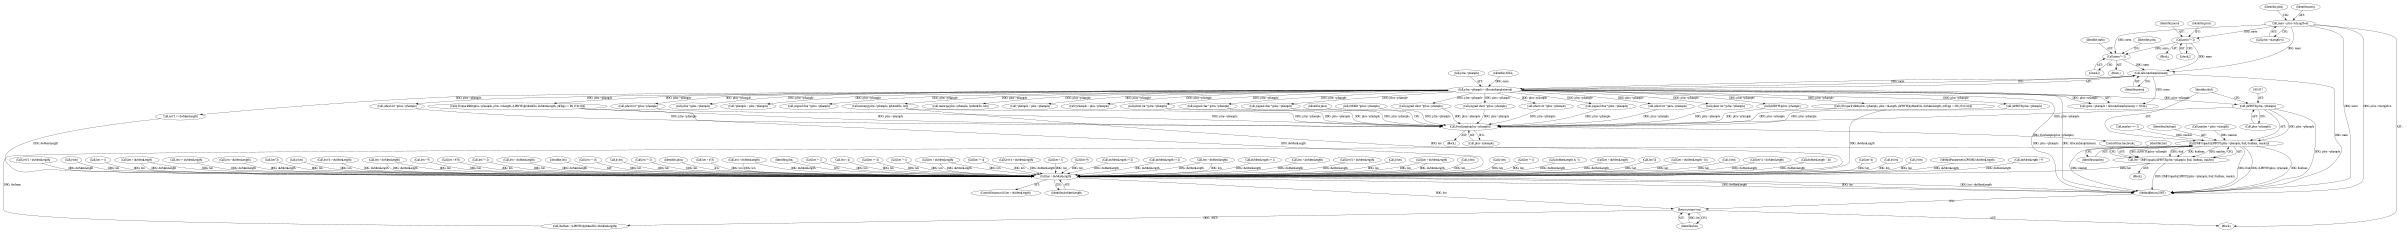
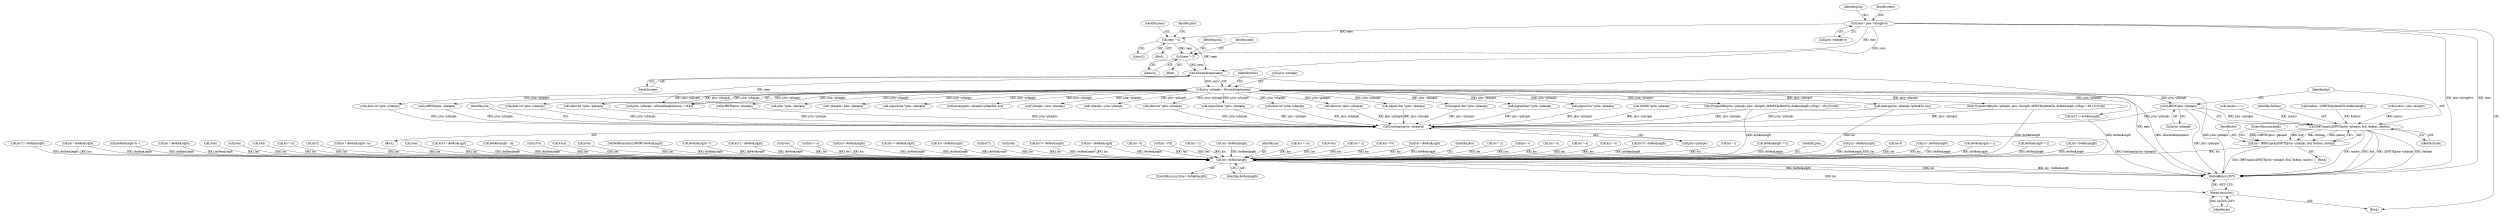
  digraph {
    fontname="PT Serif"
    node [fontname="PT Serif"]
    edge [fontname="PT Serif"]
    n1 [label="(Call,(LPBYTE)pIns->pSample)"]
    n2 [label="(Call,DMFUnpack((LPBYTE)pIns->pSample, ibuf, ibufmax, maxlen))"]
    n3 [label="(Call,FreeSample(pIns->pSample))"]
    n4 [label="(Call,pIns->pSample)"]
    n5 [label="(MethodReturn,UINT)"]
    n6 [label="(Call,len = DMFUnpack((LPBYTE)pIns->pSample, ibuf, ibufmax, maxlen))"]
-   n7 [label="(Identifier,maxlen)"]
+   n7 [label="(Identifier,break)"]
    n8 [label="(Block,)"]
    n9 [label="(Call,pIns->pSample)"]
    n10 [label="(Return,return len;)"]
    n11 [label="(Call,pIns->pSample = AllocateSample(mem))"]
    n12 [label="(Call,AllocateSample(mem))"]
    n13 [label="(Call,(signed char *)pIns->pSample)"]
    n14 [label="(Call,(pIns->pSample = AllocateSample(mem)) == NULL)"]
    n15 [label="(Call,ITUnpack16Bit(pIns->pSample, pIns->nLength, (LPBYTE)lpMemFile, dwMemLength, (nFlags == RS_IT21516)))"]
    n16 [label="(Call,(char *)pIns->pSample)"]
    n17 [label="(Call,(short int *)pIns->pSample)"]
    n18 [label="(Call,*pSample = pIns->pSample)"]
    n19 [label="(Call,(LPBYTE)pIns->pSample)"]
    n20 [label="(Call,(short int *)pIns->pSample)"]
    n21 [label="(Call,(signed char *)pIns->pSample)"]
    n22 [label="(Call,(short int *)pIns->pSample)"]
    n23 [label="(Call,(signed short *)pIns->pSample)"]
    n24 [label="(Call,(signed char *)pIns->pSample)"]
    n25 [label="(Call,(signed short *)pIns->pSample)"]
    n26 [label="(Call,memcpy(pIns->pSample, lpMemFile, len))"]
    n27 [label="(Call,(LPBYTE)pIns->pSample)"]
    n28 [label="(Call,(short int *)pIns->pSample)"]
    n29 [label="(Call,ITUnpack8Bit(pIns->pSample, pIns->nLength, (LPBYTE)lpMemFile, dwMemLength, (nFlags == RS_IT2158)))"]
    n30 [label="(Call,(short int *)pIns->pSample)"]
    n31 [label="(Call,(short int *)pIns->pSample)"]
    n32 [label="(Call,(signed char *)pIns->pSample)"]
    n33 [label="(Call,*pSample = pIns->pSample)"]
    n34 [label="(Call,*pSample = pIns->pSample)"]
    n35 [label="(Call,memcpy(pIns->pSample, lpMemFile, len))"]
    n36 [label="(Call,len*2 <= dwMemLength)"]
    n37 [label="(Identifier,mem)"]
    n38 [label="(Call,len > dwMemLength)"]
    n39 [label="(Call,mem *= 2)"]
    n40 [label="(Call,mem *= 2)"]
    n41 [label="(Literal,2)"]
    n42 [label="(Block,)"]
    n43 [label="(Block,)"]
    n44 [label="(Literal,2)"]
    n45 [label="(Call,mem = pIns->nLength+6)"]
    n46 [label="(Call,pIns->nLength+6)"]
    n47 [label="(Block,)"]
    n48 [label="(Block,)"]
    n49 [label="(ControlStructure,if (len > dwMemLength))"]
    n50 [label="(Identifier,dwMemLength)"]
    n51 [label="(Identifier,len)"]
    n52 [label="(Call,len += 16)"]
    n53 [label="(Call,k<len)"]
    n54 [label="(Call,len *= 2)"]
    n55 [label="(Call,len > 4*8)"]
    n56 [label="(Call,len > dwMemLength)"]
    n57 [label="(Identifier,pIns)"]
    n58 [label="(Call,len *= 2)"]
    n59 [label="(Call,len < 4)"]
    n60 [label="(Identifier,ibuf)"]
    n61 [label="(Call,len >= 4)"]
    n62 [label="(Call,len *= 4)"]
    n63 [label="(Call,len *= 4)"]
    n64 [label="(Call,len*4 > dwMemLength)"]
    n65 [label="(Call,len > 1)"]
    n66 [label="(Call,len-9)"]
    n67 [label="(Call,dwMemLength >> 2)"]
    n68 [label="(Call,dwMemLength >> 2)"]
    n69 [label="(Call,pIns->pSample)"]
    n70 [label="(Call,maxlen <<= 1)"]
    n71 [label="(Identifier,pIns)"]
    n72 [label="(Identifier,pIns)"]
    n73 [label="(Call,len > dwMemLength)"]
    n74 [label="(Call,len > dwMemLength)"]
    n75 [label="(Call,dwMemLength >> 1)"]
    n76 [label="(Call,len > dwMemLength)"]
    n77 [label="(Identifier,NULL)"]
    n78 [label="(ControlStructure,break;)"]
    n79 [label="(Call,len*2 > dwMemLength)"]
    n80 [label="(Call,len > dwMemLength)"]
    n81 [label="(Identifier,len)"]
    n82 [label="(Call,dwMemLength & ~1)"]
    n83 [label="(Call,len > dwMemLength)"]
    n84 [label="(Call,j<len)"]
    n85 [label="(Identifier,mem)"]
    n86 [label="(Identifier,pIns)"]
    n87 [label="(Call,(WORD *)pIns->pSample)"]
    n88 [label="(Identifier,pIns)"]
    n89 [label="(Call,j<len)"]
    n90 [label="(Call,j<len)"]
    n91 [label="(Call,len *= 4)"]
    n92 [label="(Call,len*2)"]
    n93 [label="(Call,len > dwMemLength - 16)"]
    n94 [label="(Call,j<len)"]
    n95 [label="(Call,len*4 > dwMemLength)"]
    n96 [label="(Call,dwMemLength - 16)"]
    n97 [label="(Call,len*4)"]
    n98 [label="(Call,k<len)"]
    n99 [label="(Identifier,mem)"]
    n100 [label="(Call,j<len)"]
    n101 [label="(MethodParameterIn,DWORD dwMemLength)"]
    n102 [label="(Call,dwMemLength > 9)"]
    n103 [label="(Identifier,pIns)"]
    n104 [label="(Identifier,ibufmax)"]
    n105 [label="(Call,len*2 > dwMemLength)"]
    n106 [label="(Call,ibufmax = (LPBYTE)(lpMemFile+dwMemLength))"]
    n107 [label="(Call,j<len)"]
    n108 [label="(Call,len >= 4)"]
    n109 [label="(Call,len > dwMemLength)"]
    n110 [label="(Call,len <= dwMemLength)"]
    n111 [label="(Identifier,mem)"]
    n112 [label="(Call,len > dwMemLength)"]
    n113 [label="(Call,len*2)"]
    n114 [label="(Call,maxlen = pIns->nLength)"]
    n115 [label="(Call,j<len)"]
    n116 [label="(Call,len*4 > dwMemLength)"]
    n117 [label="(Call,len > dwMemLength)"]
    n118 [label="(Call,len = 9)"]
    n119 [label="(Call,len > 8*8)"]
    n120 [label="(Call,len *= 2)"]
    n121 [label="(Call,len > dwMemLength)"]
    n122 [label="(Identifier,len)"]
-   1001517
    n1 -> n2 [label="AST: "]
    n1 -> n2 [label="DDG: pIns->pSample"]
    n1 -> n3 [label="DDG: pIns->pSample"]
    n1 -> n4 [label="CFG: "]
    n1 -> n5 [label="DDG: pIns->pSample"]
    n2 -> n5 [label="DDG: ibuf"]
    n2 -> n5 [label="DDG: (LPBYTE)pIns->pSample"]
    n2 -> n5 [label="DDG: ibufmax"]
    n2 -> n5 [label="DDG: maxlen"]
    n2 -> n6 [label="AST: "]
    n2 -> n6 [label="DDG: (LPBYTE)pIns->pSample"]
    n2 -> n6 [label="DDG: ibuf"]
    n2 -> n6 [label="DDG: ibufmax"]
    n2 -> n6 [label="DDG: maxlen"]
    n2 -> n7 [label="CFG: "]
-   n3 -> n78 [label="DDG: FreeSample(pIns->pSample)"]
+   n3 -> n5 [label="DDG: FreeSample(pIns->pSample)"]
    n3 -> n8 [label="AST: "]
    n3 -> n9 [label="CFG: "]
    n4 -> n1 [label="AST: "]
    n5 -> n10 [label="CFG: "]
    n6 -> n2 [label="CFG: "]
    n6 -> n5 [label="DDG: DMFUnpack((LPBYTE)pIns->pSample, ibuf, ibufmax, maxlen)"]
    n6 -> n38 [label="DDG: len"]
    n6 -> n48 [label="AST: "]
    n7 -> n2 [label="AST: "]
    n9 -> n3 [label="AST: "]
-   n10 -> n106 [label="DDG: <RET>"]
+   n10 -> n5 [label="DDG: <RET>"]
    n10 -> n47 [label="AST: "]
    n10 -> n51 [label="CFG: "]
    n11 -> n1 [label="DDG: pIns->pSample"]
    n11 -> n5 [label="DDG: AllocateSample(mem)"]
    n11 -> n5 [label="DDG: pIns->pSample"]
-   n11 -> n12 [label="CFG: "]
    n11 -> n13 [label="DDG: pIns->pSample"]
    n11 -> n14 [label="AST: "]
    n11 -> n14 [label="DDG: pIns->pSample"]
    n11 -> n15 [label="DDG: pIns->pSample"]
    n11 -> n16 [label="DDG: pIns->pSample"]
    n11 -> n17 [label="DDG: pIns->pSample"]
    n11 -> n18 [label="DDG: pIns->pSample"]
    n11 -> n19 [label="DDG: pIns->pSample"]
    n11 -> n20 [label="DDG: pIns->pSample"]
    n11 -> n21 [label="DDG: pIns->pSample"]
    n11 -> n22 [label="DDG: pIns->pSample"]
    n11 -> n23 [label="DDG: pIns->pSample"]
    n11 -> n24 [label="DDG: pIns->pSample"]
    n11 -> n25 [label="DDG: pIns->pSample"]
    n11 -> n26 [label="DDG: pIns->pSample"]
    n11 -> n27 [label="DDG: pIns->pSample"]
    n11 -> n28 [label="DDG: pIns->pSample"]
    n11 -> n29 [label="DDG: pIns->pSample"]
    n11 -> n30 [label="DDG: pIns->pSample"]
    n11 -> n31 [label="DDG: pIns->pSample"]
    n11 -> n32 [label="DDG: pIns->pSample"]
    n11 -> n33 [label="DDG: pIns->pSample"]
    n11 -> n34 [label="DDG: pIns->pSample"]
    n11 -> n35 [label="DDG: pIns->pSample"]
    n11 -> n36 [label="DDG: pIns->pSample"]
    n12 -> n5 [label="DDG: mem"]
    n12 -> n11 [label="AST: "]
    n12 -> n11 [label="DDG: mem"]
    n12 -> n14 [label="DDG: mem"]
    n12 -> n37 [label="CFG: "]
    n13 -> n3 [label="DDG: pIns->pSample"]
    n15 -> n3 [label="DDG: pIns->pSample"]
    n15 -> n38 [label="DDG: dwMemLength"]
    n17 -> n3 [label="DDG: pIns->pSample"]
    n19 -> n3 [label="DDG: pIns->pSample"]
    n20 -> n3 [label="DDG: pIns->pSample"]
    n22 -> n3 [label="DDG: pIns->pSample"]
    n23 -> n3 [label="DDG: pIns->pSample"]
    n24 -> n3 [label="DDG: pIns->pSample"]
    n25 -> n3 [label="DDG: pIns->pSample"]
    n27 -> n3 [label="DDG: pIns->pSample"]
    n28 -> n3 [label="DDG: pIns->pSample"]
    n29 -> n3 [label="DDG: pIns->pSample"]
    n29 -> n38 [label="DDG: dwMemLength"]
    n30 -> n3 [label="DDG: pIns->pSample"]
    n31 -> n3 [label="DDG: pIns->pSample"]
    n32 -> n3 [label="DDG: pIns->pSample"]
    n35 -> n3 [label="DDG: pIns->pSample"]
    n35 -> n38 [label="DDG: len"]
    n36 -> n38 [label="DDG: dwMemLength"]
    n37 -> n12 [label="AST: "]
    n38 -> n5 [label="DDG: len > dwMemLength"]
    n38 -> n5 [label="DDG: dwMemLength"]
    n38 -> n5 [label="DDG: len"]
    n38 -> n10 [label="DDG: len"]
    n38 -> n49 [label="AST: "]
    n38 -> n50 [label="CFG: "]
    n39 -> n12 [label="DDG: mem"]
    n39 -> n40 [label="DDG: mem"]
    n39 -> n41 [label="CFG: "]
    n39 -> n42 [label="AST: "]
    n40 -> n12 [label="DDG: mem"]
    n40 -> n43 [label="AST: "]
    n40 -> n44 [label="CFG: "]
    n41 -> n39 [label="AST: "]
    n44 -> n40 [label="AST: "]
    n45 -> n5 [label="DDG: pIns->nLength+6"]
    n45 -> n5 [label="DDG: mem"]
    n45 -> n12 [label="DDG: mem"]
    n45 -> n39 [label="DDG: mem"]
    n45 -> n40 [label="DDG: mem"]
    n45 -> n46 [label="CFG: "]
    n45 -> n47 [label="AST: "]
    n46 -> n45 [label="AST: "]
    n50 -> n38 [label="AST: "]
    n51 -> n10 [label="AST: "]
    n51 -> n10 [label="DDG: len"]
    n52 -> n38 [label="DDG: len"]
    n53 -> n38 [label="DDG: len"]
    n54 -> n38 [label="DDG: len"]
    n55 -> n38 [label="DDG: len"]
    n56 -> n38 [label="DDG: len"]
    n56 -> n38 [label="DDG: dwMemLength"]
    n57 -> n38 [label="CFG: "]
    n58 -> n38 [label="DDG: len"]
    n59 -> n38 [label="DDG: len"]
    n60 -> n1 [label="CFG: "]
    n60 -> n2 [label="AST: "]
    n61 -> n38 [label="DDG: len"]
    n62 -> n38 [label="DDG: len"]
    n63 -> n38 [label="DDG: len"]
    n64 -> n38 [label="DDG: dwMemLength"]
    n65 -> n38 [label="DDG: len"]
    n66 -> n38 [label="DDG: len"]
    n67 -> n38 [label="DDG: dwMemLength"]
    n68 -> n38 [label="DDG: dwMemLength"]
    n69 -> n11 [label="AST: "]
    n70 -> n2 [label="DDG: maxlen"]
    n71 -> n40 [label="CFG: "]
    n72 -> n38 [label="CFG: "]
    n73 -> n38 [label="DDG: len"]
    n73 -> n38 [label="DDG: dwMemLength"]
    n74 -> n38 [label="DDG: len"]
    n74 -> n38 [label="DDG: dwMemLength"]
    n75 -> n38 [label="DDG: dwMemLength"]
    n76 -> n38 [label="DDG: dwMemLength"]
-   n77 -> n11 [label="DDG: mem"]
+   n77 -> n11 [label="CFG: "]
    n78 -> n6 [label="CFG: "]
    n79 -> n38 [label="DDG: dwMemLength"]
    n80 -> n38 [label="DDG: len"]
    n80 -> n38 [label="DDG: dwMemLength"]
    n81 -> n6 [label="AST: "]
    n82 -> n38 [label="DDG: dwMemLength"]
    n83 -> n38 [label="DDG: dwMemLength"]
    n84 -> n38 [label="DDG: len"]
    n85 -> n39 [label="AST: "]
    n86 -> n3 [label="CFG: "]
    n87 -> n3 [label="DDG: pIns->pSample"]
    n88 -> n45 [label="CFG: "]
    n89 -> n38 [label="DDG: len"]
    n90 -> n38 [label="DDG: len"]
    n91 -> n38 [label="DDG: len"]
    n92 -> n38 [label="DDG: len"]
    n93 -> n38 [label="DDG: len"]
    n94 -> n38 [label="DDG: len"]
    n95 -> n38 [label="DDG: dwMemLength"]
    n96 -> n38 [label="DDG: dwMemLength"]
    n97 -> n38 [label="DDG: len"]
    n98 -> n38 [label="DDG: len"]
    n99 -> n45 [label="AST: "]
    n100 -> n38 [label="DDG: len"]
    n101 -> n38 [label="DDG: dwMemLength"]
    n102 -> n38 [label="DDG: dwMemLength"]
    n103 -> n39 [label="CFG: "]
    n104 -> n2 [label="AST: "]
    n105 -> n38 [label="DDG: dwMemLength"]
    n106 -> n2 [label="DDG: ibufmax"]
    n107 -> n38 [label="DDG: len"]
    n108 -> n38 [label="DDG: len"]
    n109 -> n38 [label="DDG: len"]
    n109 -> n38 [label="DDG: dwMemLength"]
    n110 -> n38 [label="DDG: dwMemLength"]
    n111 -> n40 [label="AST: "]
    n112 -> n38 [label="DDG: dwMemLength"]
    n113 -> n38 [label="DDG: len"]
    n114 -> n2 [label="DDG: maxlen"]
    n115 -> n38 [label="DDG: len"]
    n116 -> n38 [label="DDG: dwMemLength"]
    n117 -> n38 [label="DDG: len"]
    n117 -> n38 [label="DDG: dwMemLength"]
    n118 -> n38 [label="DDG: len"]
    n119 -> n38 [label="DDG: len"]
    n120 -> n38 [label="DDG: len"]
    n121 -> n38 [label="DDG: dwMemLength"]
    n122 -> n38 [label="AST: "]
-   1001517 -> n1 [label="AST: "]
  }
